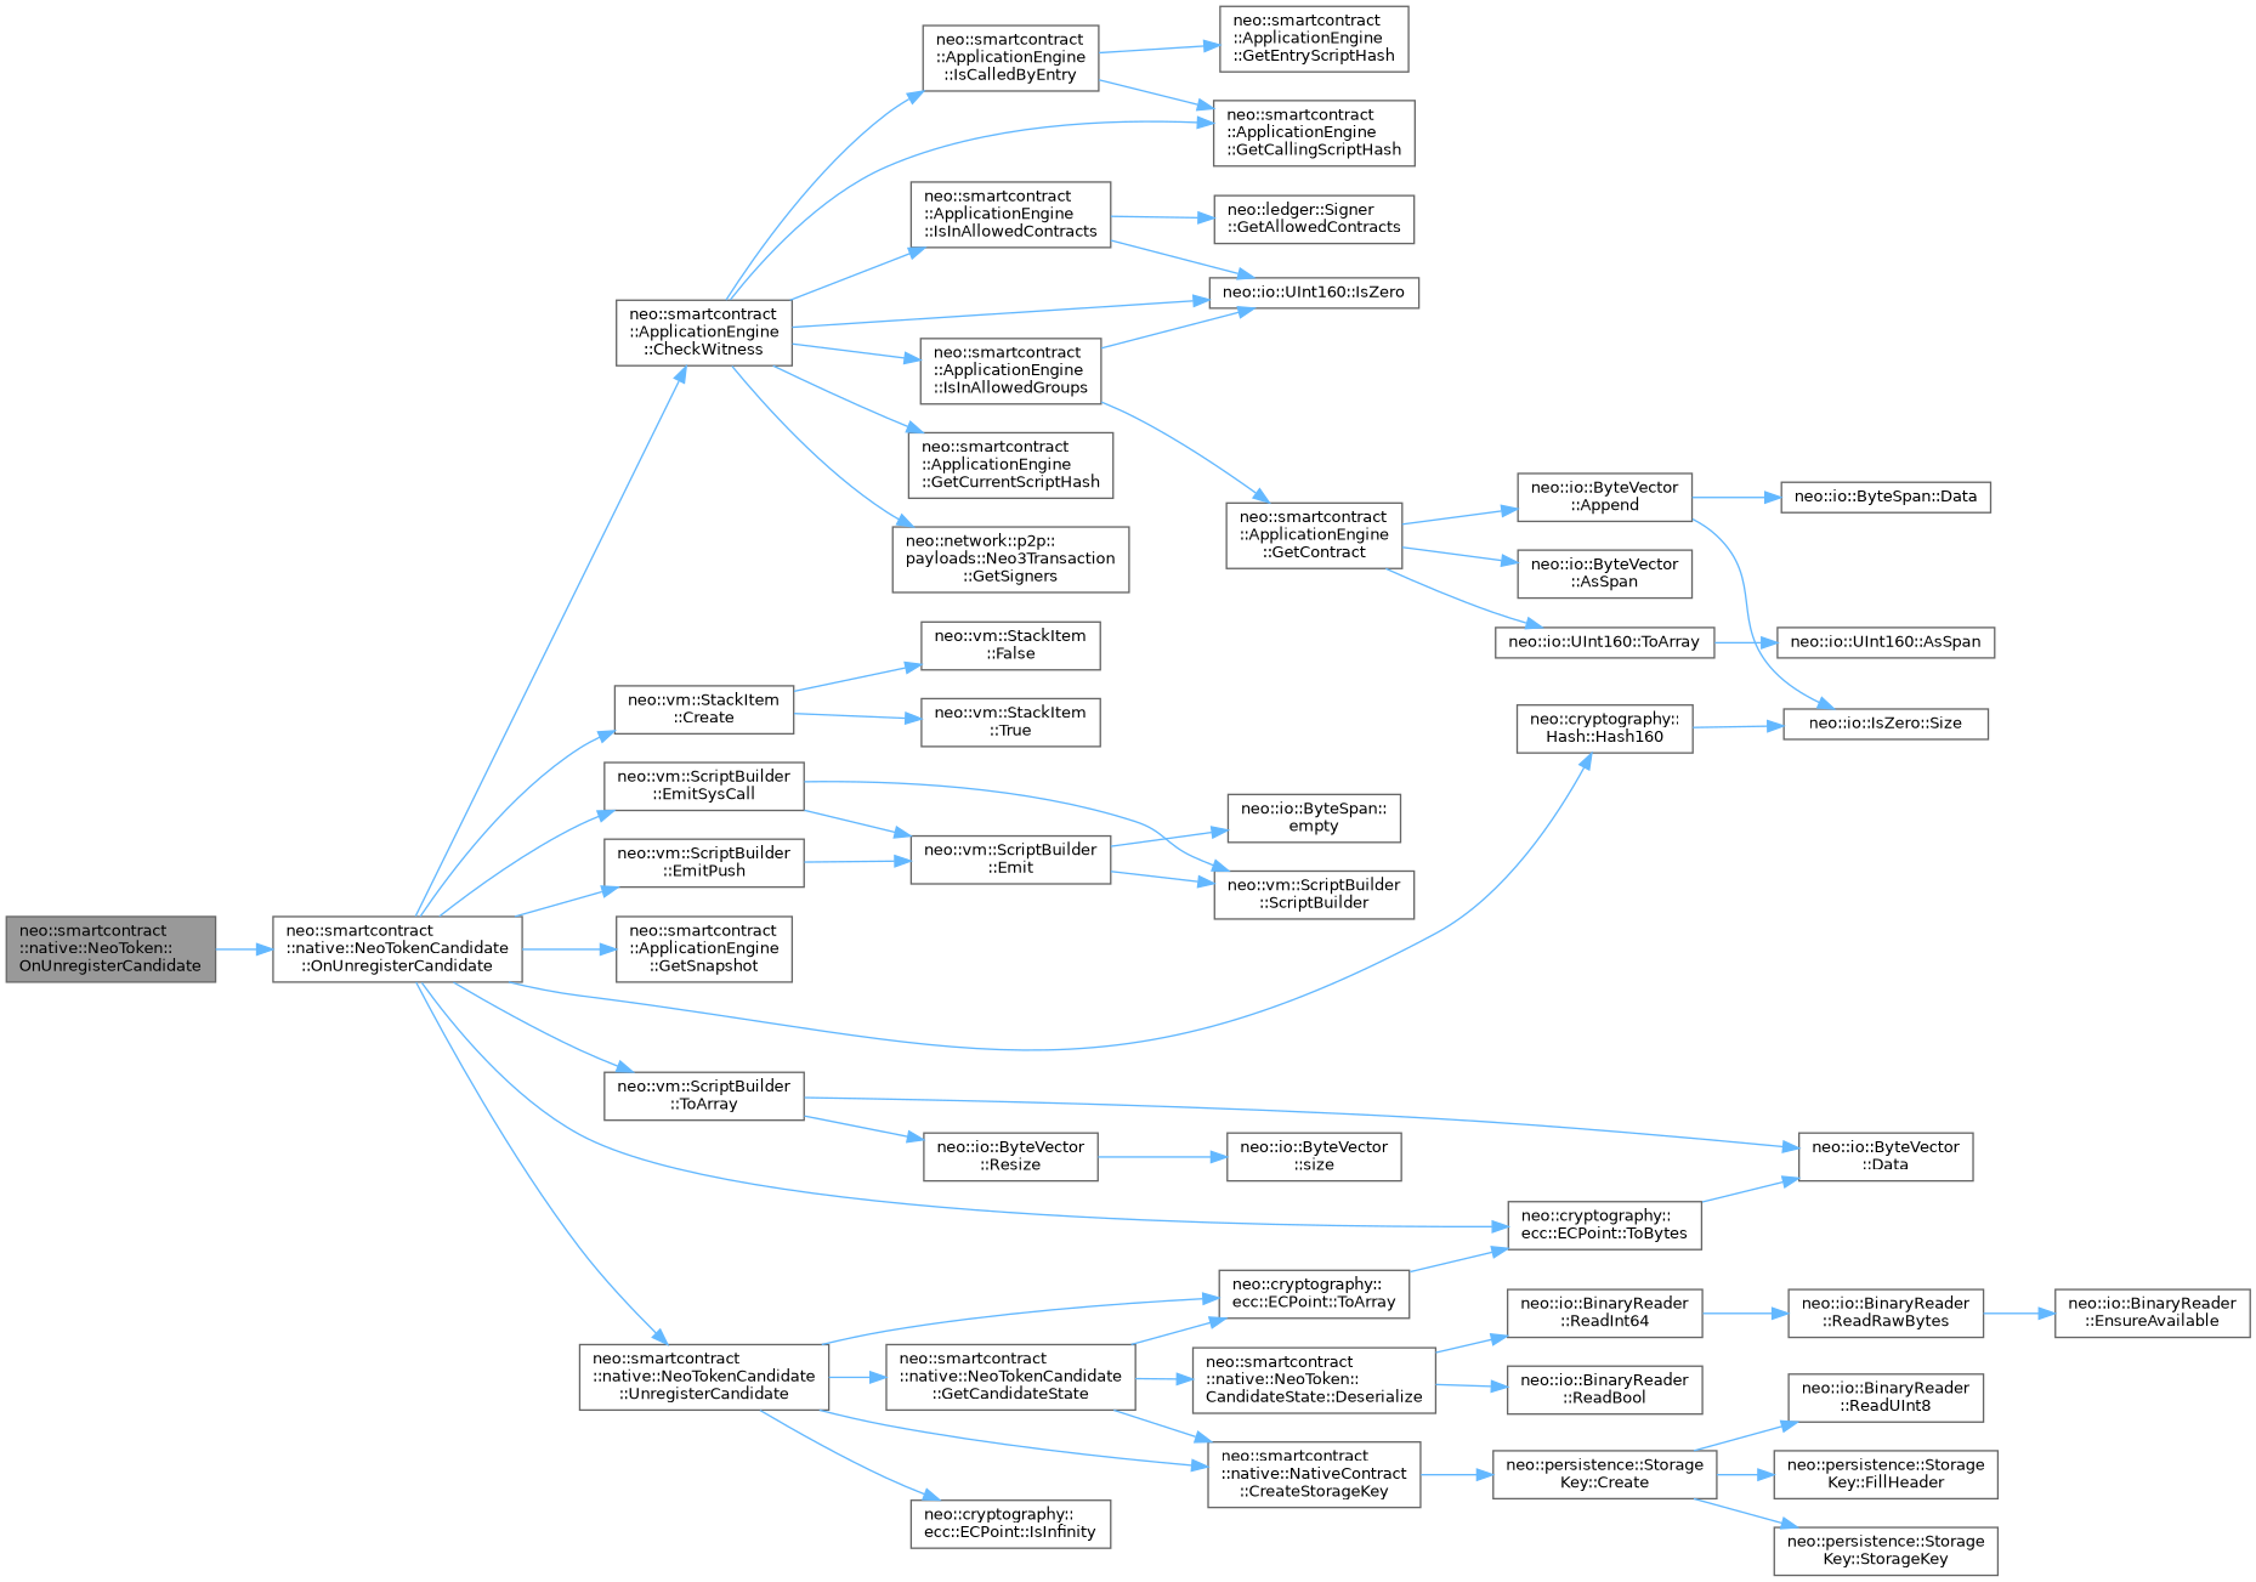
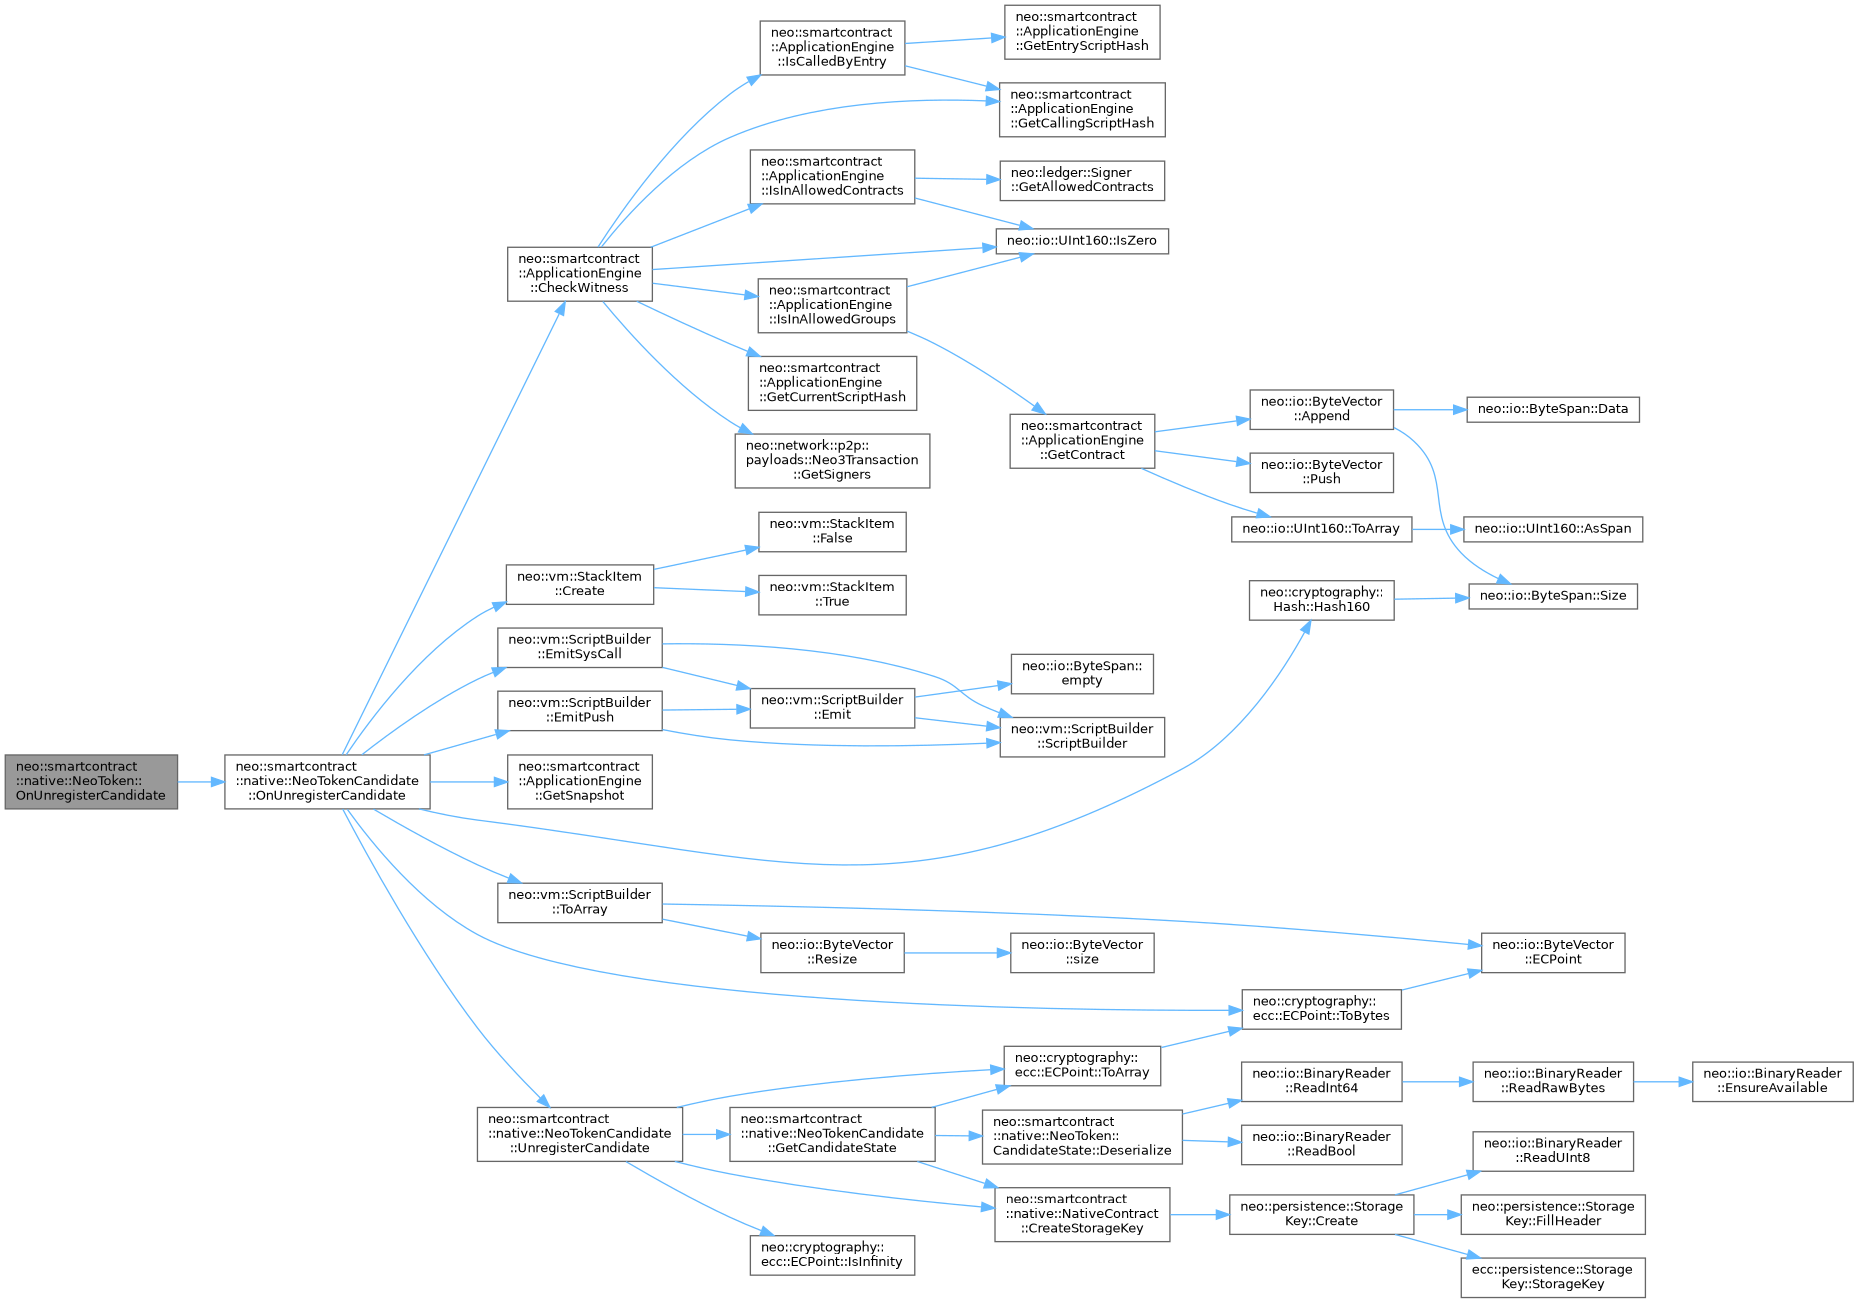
  digraph {
    rankdir=LR
    node [color=grey40 fillcolor=white fontname=Helvetica fontsize=10 shape=box style=filled]
    edge [color=steelblue1 fontname=Helvetica fontsize=10 labelfontname=Helvetica labelfontsize=10 style=solid]
    n1 [color=gray40 fillcolor=grey60 fontcolor=black height=0.2 label="neo::smartcontract\l::native::NeoToken::\lOnUnregisterCandidate" width=0.4]
    n2 [height=0.2 label="neo::smartcontract\l::native::NeoTokenCandidate\l::OnUnregisterCandidate" width=0.4]
    n3 [height=0.2 label="neo::smartcontract\l::ApplicationEngine\l::CheckWitness" width=0.4]
    n4 [height=0.2 label="neo::vm::StackItem\l::Create" width=0.4]
    n5 [height=0.2 label="neo::vm::ScriptBuilder\l::EmitPush" width=0.4]
    n6 [height=0.2 label="neo::vm::ScriptBuilder\l::EmitSysCall" width=0.4]
    n7 [height=0.2 label="neo::smartcontract\l::ApplicationEngine\l::GetSnapshot" width=0.4]
    n8 [height=0.2 label="neo::cryptography::\lHash::Hash160" width=0.4]
    n9 [height=0.2 label="neo::vm::ScriptBuilder\l::ToArray" width=0.4]
    n10 [height=0.2 label="neo::cryptography::\lecc::ECPoint::ToBytes" width=0.4]
    n11 [height=0.2 label="neo::smartcontract\l::native::NeoTokenCandidate\l::UnregisterCandidate" width=0.4]
    n12 [height=0.2 label="neo::smartcontract\l::ApplicationEngine\l::GetCallingScriptHash" width=0.4]
    n13 [height=0.2 label="neo::smartcontract\l::ApplicationEngine\l::GetCurrentScriptHash" width=0.4]
    n14 [height=0.2 label="neo::network::p2p::\lpayloads::Neo3Transaction\l::GetSigners" width=0.4]
    n15 [height=0.2 label="neo::smartcontract\l::ApplicationEngine\l::IsCalledByEntry" width=0.4]
    n16 [height=0.2 label="neo::smartcontract\l::ApplicationEngine\l::IsInAllowedContracts" width=0.4]
    n17 [height=0.2 label="neo::io::UInt160::IsZero" width=0.4]
    n18 [height=0.2 label="neo::smartcontract\l::ApplicationEngine\l::IsInAllowedGroups" width=0.4]
    n19 [height=0.2 label="neo::vm::StackItem\l::False" width=0.4]
    n20 [height=0.2 label="neo::vm::StackItem\l::True" width=0.4]
    n21 [height=0.2 label="neo::vm::ScriptBuilder\l::Emit" width=0.4]
    n22 [height=0.2 label="neo::vm::ScriptBuilder\l::ScriptBuilder" width=0.4]
-   n23 [height=0.2 label="neo::io::IsZero::Size" width=0.4]
-   n24 [height=0.2 label="neo::io::ByteVector\l::Data" width=0.4]
+   n23 [height=0.2 label="neo::io::ByteSpan::Size" width=0.4]
+   n24 [height=0.2 label="neo::io::ByteVector\l::ECPoint" width=0.4]
    n25 [height=0.2 label="neo::io::ByteVector\l::Resize" width=0.4]
    n26 [height=0.2 label="neo::smartcontract\l::native::NativeContract\l::CreateStorageKey" width=0.4]
    n27 [height=0.2 label="neo::smartcontract\l::native::NeoTokenCandidate\l::GetCandidateState" width=0.4]
    n28 [height=0.2 label="neo::cryptography::\lecc::ECPoint::ToArray" width=0.4]
    n29 [height=0.2 label="neo::cryptography::\lecc::ECPoint::IsInfinity" width=0.4]
    n30 [height=0.2 label="neo::smartcontract\l::ApplicationEngine\l::GetEntryScriptHash" width=0.4]
    n31 [height=0.2 label="neo::ledger::Signer\l::GetAllowedContracts" width=0.4]
    n32 [height=0.2 label="neo::smartcontract\l::ApplicationEngine\l::GetContract" width=0.4]
    n33 [height=0.2 label="neo::io::ByteVector\l::Append" width=0.4]
-   n34 [height=0.2 label="neo::io::ByteVector\l::AsSpan" width=0.4]
+   n34 [height=0.2 label="neo::io::ByteVector\l::Push" width=0.4]
    n35 [height=0.2 label="neo::io::UInt160::ToArray" width=0.4]
    n36 [height=0.2 label="neo::io::ByteSpan::Data" width=0.4]
    n37 [height=0.2 label="neo::io::UInt160::AsSpan" width=0.4]
    n38 [height=0.2 label="neo::io::ByteSpan::\lempty" width=0.4]
    n39 [height=0.2 label="neo::io::ByteVector\l::size" width=0.4]
    n40 [height=0.2 label="neo::persistence::Storage\lKey::Create" width=0.4]
    n41 [height=0.2 label="neo::smartcontract\l::native::NeoToken::\lCandidateState::Deserialize" width=0.4]
    n42 [height=0.2 label="neo::persistence::Storage\lKey::FillHeader" width=0.4]
-   n43 [height=0.2 label="neo::persistence::Storage\lKey::StorageKey" width=0.4]
+   n43 [height=0.2 label="ecc::persistence::Storage\lKey::StorageKey" width=0.4]
    n44 [height=0.2 label="neo::io::BinaryReader\l::ReadUInt8" width=0.4]
    n45 [height=0.2 label="neo::io::BinaryReader\l::ReadBool" width=0.4]
    n46 [height=0.2 label="neo::io::BinaryReader\l::ReadInt64" width=0.4]
    n47 [height=0.2 label="neo::io::BinaryReader\l::ReadRawBytes" width=0.4]
    n48 [height=0.2 label="neo::io::BinaryReader\l::EnsureAvailable" width=0.4]
    n1 -> n2
    n2 -> n3
    n2 -> n4
    n2 -> n5
    n2 -> n6
    n2 -> n7
    n2 -> n8
    n2 -> n9
    n2 -> n10
    n2 -> n11
    n3 -> n12
    n3 -> n13
    n3 -> n14
    n3 -> n15
    n3 -> n16
    n3 -> n17
    n3 -> n18
    n4 -> n19
    n4 -> n20
    n5 -> n21
+   n5 -> n22
    n6 -> n21
    n6 -> n22
    n8 -> n23
    n9 -> n24
    n9 -> n25
    n10 -> n24
    n11 -> n26
    n11 -> n27
    n11 -> n28
    n11 -> n29
    n15 -> n12
    n15 -> n30
    n16 -> n17
    n16 -> n31
    n18 -> n17
    n18 -> n32
    n21 -> n22
    n21 -> n38
    n25 -> n39
    n26 -> n40
    n27 -> n26
    n27 -> n28
    n27 -> n41
    n28 -> n10
    n32 -> n33
    n32 -> n34
    n32 -> n35
    n33 -> n23
    n33 -> n36
    n35 -> n37
    n40 -> n42
    n40 -> n43
    n40 -> n44
    n41 -> n45
    n41 -> n46
    n46 -> n47
    n47 -> n48
  }
